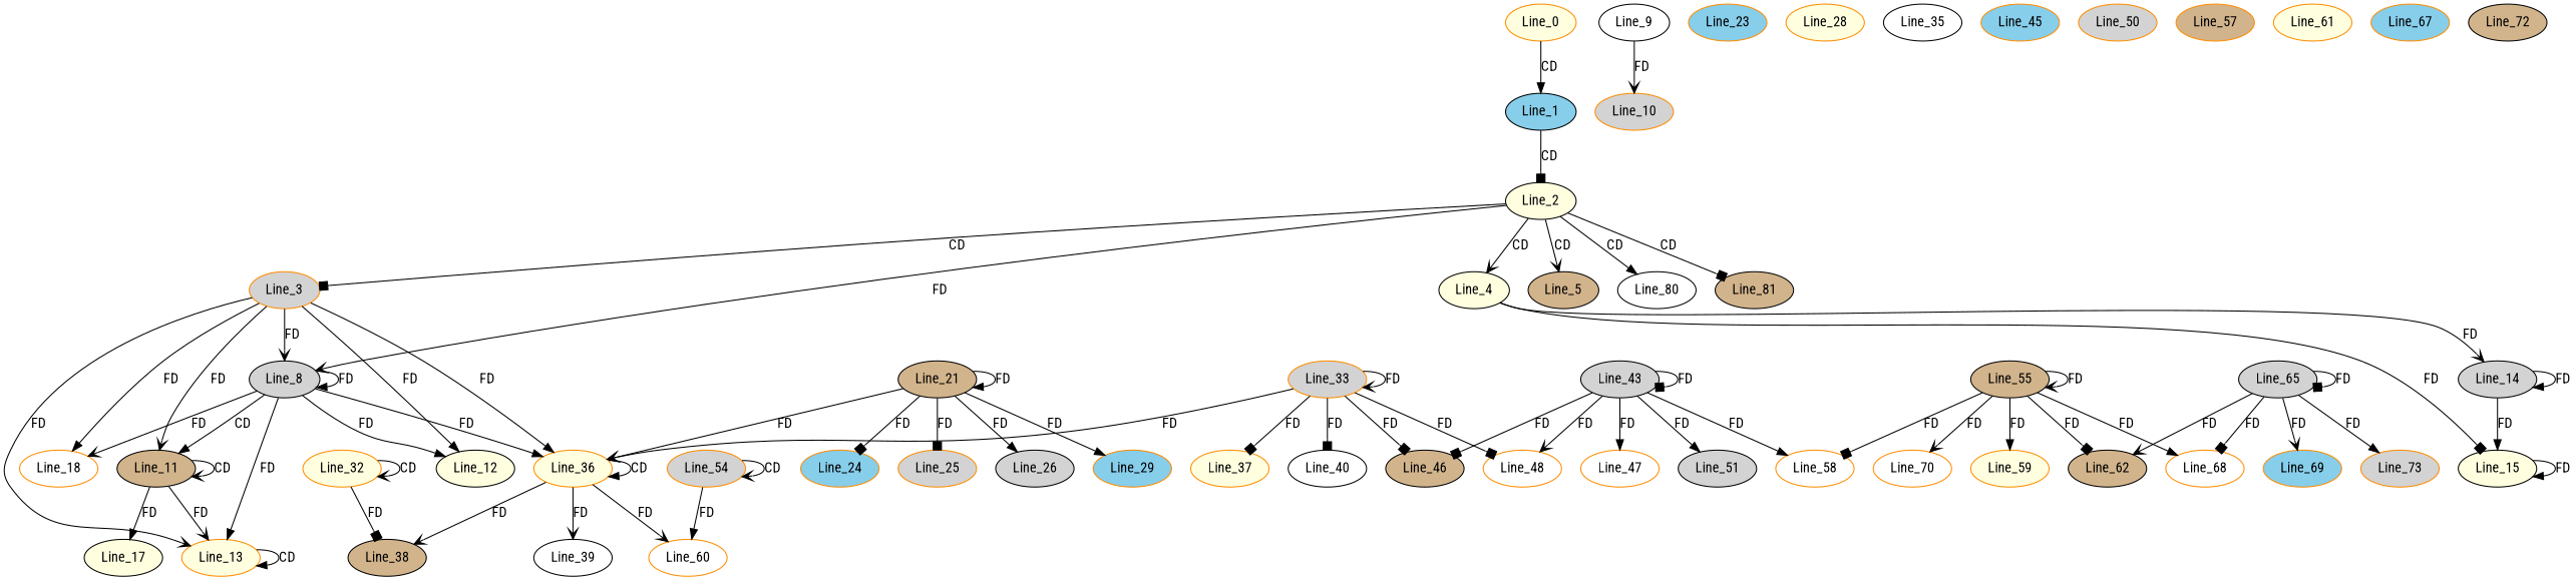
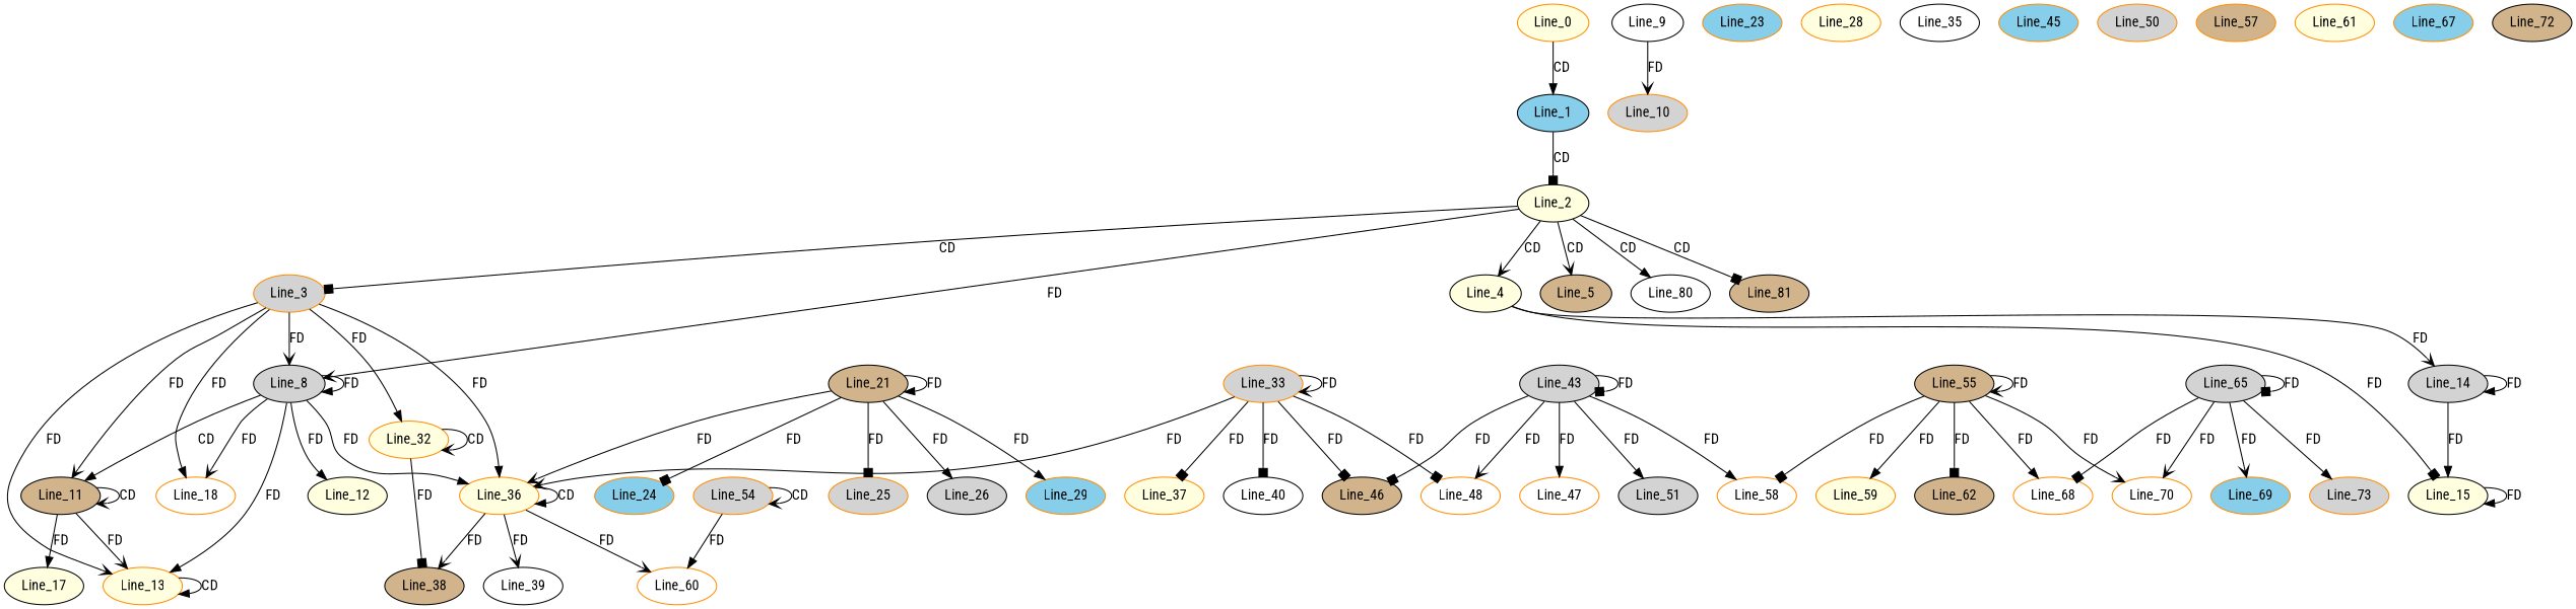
  digraph {
    fontname="Roboto Condensed"
    node [color=darkorange fillcolor=lightyellow fontname="Roboto Condensed" style=filled]
    edge [arrowhead=normal fontname="Roboto Condensed"]
    Line_1 [color=black fillcolor=skyblue]
    Line_0
    Line_2 [color=black]
    Line_3 [fillcolor=lightgrey]
    Line_4 [color=black]
    Line_5 [color=black fillcolor=tan]
    Line_8 [color=black fillcolor=lightgrey]
    Line_80 [color=black fillcolor=white]
    Line_81 [color=black fillcolor=tan]
    Line_11 [color=black fillcolor=tan]
    Line_12 [color=black]
    Line_13
    Line_18 [fillcolor=white]
    Line_36
    Line_14 [color=black fillcolor=lightgrey]
    Line_15 [color=black]
    Line_17 [color=black]
    Line_38 [color=black fillcolor=tan]
    Line_39 [color=black fillcolor=white]
    Line_60 [fillcolor=white]
    Line_9 [color=black fillcolor=white]
    Line_10 [fillcolor=lightgrey]
    Line_21 [color=black fillcolor=tan]
    Line_24 [fillcolor=skyblue]
    Line_25 [fillcolor=lightgrey]
    Line_26 [color=black fillcolor=lightgrey]
    Line_29 [fillcolor=skyblue]
    Line_23 [fillcolor=skyblue]
    Line_28
    Line_32
    Line_33 [fillcolor=lightgrey]
    Line_37
    Line_40 [color=black fillcolor=white]
    Line_46 [color=black fillcolor=tan]
    Line_48 [fillcolor=white]
    Line_35 [color=black fillcolor=white]
    Line_43 [color=black fillcolor=lightgrey]
    Line_47 [fillcolor=white]
    Line_51 [color=black fillcolor=lightgrey]
    Line_58 [fillcolor=white]
    Line_45 [fillcolor=skyblue]
    Line_50 [fillcolor=lightgrey]
    Line_54 [fillcolor=lightgrey]
    Line_55 [color=black fillcolor=tan]
    Line_59
    Line_62 [color=black fillcolor=tan]
    Line_68 [fillcolor=white]
    Line_70 [fillcolor=white]
    Line_57 [fillcolor=tan]
    Line_61
    Line_65 [color=black fillcolor=lightgrey]
    Line_69 [fillcolor=skyblue]
    Line_73 [fillcolor=lightgrey]
    Line_67 [fillcolor=skyblue]
    Line_72 [color=black fillcolor=tan]
    Line_1 -> Line_2 [arrowhead=box label=CD]
    Line_0 -> Line_1 [label=CD]
    Line_2 -> Line_3 [arrowhead=box label=CD]
    Line_2 -> Line_4 [arrowhead=vee label=CD]
    Line_2 -> Line_5 [arrowhead=vee label=CD]
    Line_2 -> Line_8 [arrowhead=vee label=FD]
    Line_2 -> Line_80 [label=CD]
    Line_2 -> Line_81 [arrowhead=box label=CD]
    Line_3 -> Line_8 [arrowhead=vee label=FD]
    Line_3 -> Line_11 [arrowhead=vee label=FD]
-   Line_3 -> Line_12 [label=FD]
+   Line_3 -> Line_32 [label=FD]
    Line_3 -> Line_13 [arrowhead=vee label=FD]
    Line_3 -> Line_18 [label=FD]
    Line_3 -> Line_36 [label=FD]
    Line_4 -> Line_14 [arrowhead=vee label=FD]
    Line_4 -> Line_15 [arrowhead=box label=FD]
    Line_8 -> Line_8 [label=FD]
    Line_8 -> Line_11 [label=CD]
    Line_8 -> Line_12 [label=FD]
    Line_8 -> Line_13 [label=FD]
    Line_8 -> Line_18 [arrowhead=vee label=FD]
    Line_8 -> Line_36 [label=FD]
    Line_11 -> Line_11 [arrowhead=vee label=CD]
    Line_11 -> Line_13 [arrowhead=vee label=FD]
    Line_11 -> Line_17 [label=FD]
    Line_13 -> Line_13 [label=CD]
    Line_36 -> Line_36 [label=CD]
    Line_36 -> Line_38 [arrowhead=vee label=FD]
    Line_36 -> Line_39 [arrowhead=vee label=FD]
    Line_36 -> Line_60 [arrowhead=vee label=FD]
    Line_14 -> Line_14 [label=FD]
    Line_14 -> Line_15 [label=FD]
    Line_15 -> Line_15 [label=FD]
    Line_9 -> Line_10 [arrowhead=vee label=FD]
    Line_21 -> Line_36 [arrowhead=vee label=FD]
    Line_21 -> Line_21 [label=FD]
    Line_21 -> Line_24 [arrowhead=box label=FD]
    Line_21 -> Line_25 [arrowhead=box label=FD]
    Line_21 -> Line_26 [label=FD]
    Line_21 -> Line_29 [label=FD]
    Line_32 -> Line_38 [arrowhead=box label=FD]
    Line_32 -> Line_32 [arrowhead=vee label=CD]
    Line_33 -> Line_36 [arrowhead=vee label=FD]
    Line_33 -> Line_33 [arrowhead=vee label=FD]
    Line_33 -> Line_37 [arrowhead=box label=FD]
    Line_33 -> Line_40 [arrowhead=box label=FD]
    Line_33 -> Line_46 [arrowhead=box label=FD]
    Line_33 -> Line_48 [arrowhead=box label=FD]
    Line_43 -> Line_46 [arrowhead=box label=FD]
    Line_43 -> Line_48 [arrowhead=vee label=FD]
    Line_43 -> Line_43 [arrowhead=box label=FD]
    Line_43 -> Line_47 [label=FD]
    Line_43 -> Line_51 [label=FD]
    Line_43 -> Line_58 [label=FD]
    Line_54 -> Line_60 [label=FD]
    Line_54 -> Line_54 [arrowhead=vee label=CD]
    Line_55 -> Line_58 [arrowhead=box label=FD]
    Line_55 -> Line_55 [arrowhead=vee label=FD]
    Line_55 -> Line_59 [label=FD]
    Line_55 -> Line_62 [arrowhead=box label=FD]
    Line_55 -> Line_68 [label=FD]
    Line_55 -> Line_70 [arrowhead=vee label=FD]
    Line_65 -> Line_68 [arrowhead=box label=FD]
-   Line_65 -> Line_62 [arrowhead=vee label=FD]
+   Line_65 -> Line_70 [arrowhead=vee label=FD]
    Line_65 -> Line_65 [arrowhead=box label=FD]
    Line_65 -> Line_69 [arrowhead=vee label=FD]
    Line_65 -> Line_73 [label=FD]
  }
